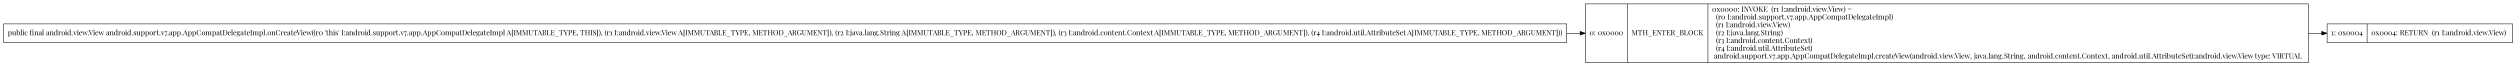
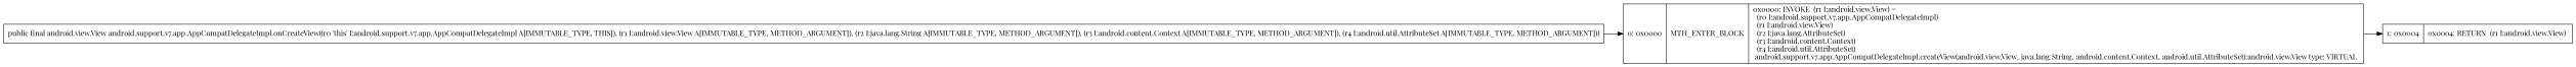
  digraph {
    rankdir=LR
    fontname="Playfair Display"
    node [shape=record fontname="Playfair Display"]
    edge [fontname="Playfair Display"]
-   n1 [label="{0\:\ 0x0000|MTH_ENTER_BLOCK\l|0x0000: INVOKE  (r1 I:android.view.View) = \l  (r0 I:android.support.v7.app.AppCompatDelegateImpl)\l  (r1 I:android.view.View)\l  (r2 I:java.lang.String)\l  (r3 I:android.content.Context)\l  (r4 I:android.util.AttributeSet)\l android.support.v7.app.AppCompatDelegateImpl.createView(android.view.View, java.lang.String, android.content.Context, android.util.AttributeSet):android.view.View type: VIRTUAL \l}"]
+   n1 [label="{0\:\ 0x0000|MTH_ENTER_BLOCK\l|0x0000: INVOKE  (r1 I:android.view.View) = \l  (r0 I:android.support.v7.app.AppCompatDelegateImpl)\l  (r1 I:android.view.View)\l  (r2 I:java.lang.AttributeSet)\l  (r3 I:android.content.Context)\l  (r4 I:android.util.AttributeSet)\l android.support.v7.app.AppCompatDelegateImpl.createView(android.view.View, java.lang.String, android.content.Context, android.util.AttributeSet):android.view.View type: VIRTUAL \l}"]
    n2 [label="{1\:\ 0x0004|0x0004: RETURN  (r1 I:android.view.View) \l}"]
    n3 [label="{public final android.view.View android.support.v7.app.AppCompatDelegateImpl.onCreateView((r0 'this' I:android.support.v7.app.AppCompatDelegateImpl A[IMMUTABLE_TYPE, THIS]), (r1 I:android.view.View A[IMMUTABLE_TYPE, METHOD_ARGUMENT]), (r2 I:java.lang.String A[IMMUTABLE_TYPE, METHOD_ARGUMENT]), (r3 I:android.content.Context A[IMMUTABLE_TYPE, METHOD_ARGUMENT]), (r4 I:android.util.AttributeSet A[IMMUTABLE_TYPE, METHOD_ARGUMENT])) }"]
    n1 -> n2
    n3 -> n1
  }
